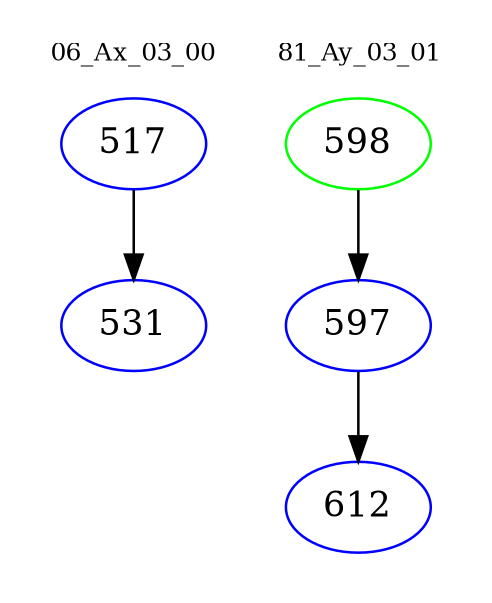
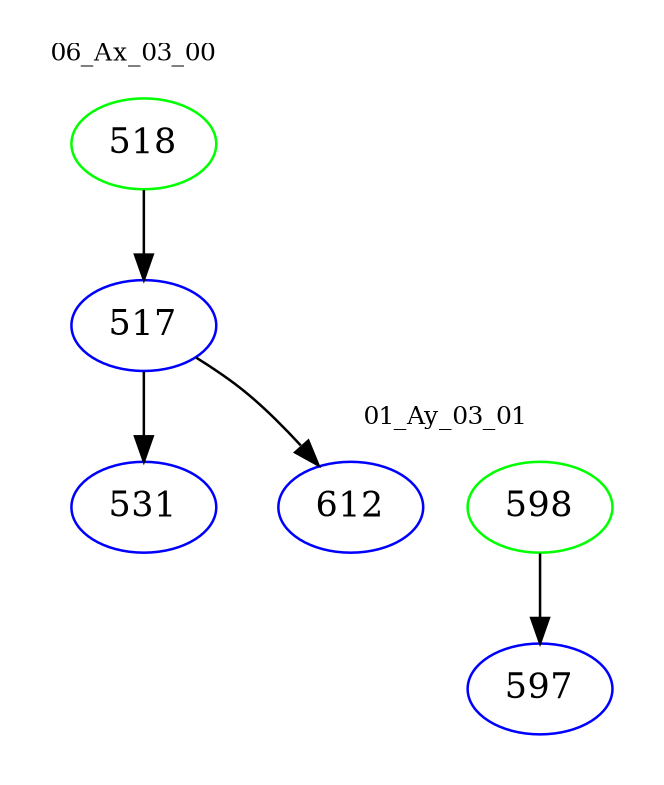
  digraph {
    node [color=blue]
    edge [color=black]
+   n1 [color=green label=518]
    n2 [label=517]
    n3 [label=531]
    n4 [color=green label=598]
    n5 [label=597]
    n6 [label=612]
    subgraph cluster_1 {
      color=white
      fontsize=10
      label="06_Ax_03_00"
+     n1
      n2
      n3
    }
    subgraph cluster_2 {
      color=white
      fontsize=10
-     label="81_Ay_03_01"
+     label="01_Ay_03_01"
      n4
      n5
      n6
    }
+   n1 -> n2
    n2 -> n3
    n4 -> n5
-   n5 -> n6
+   n2 -> n6
  }
